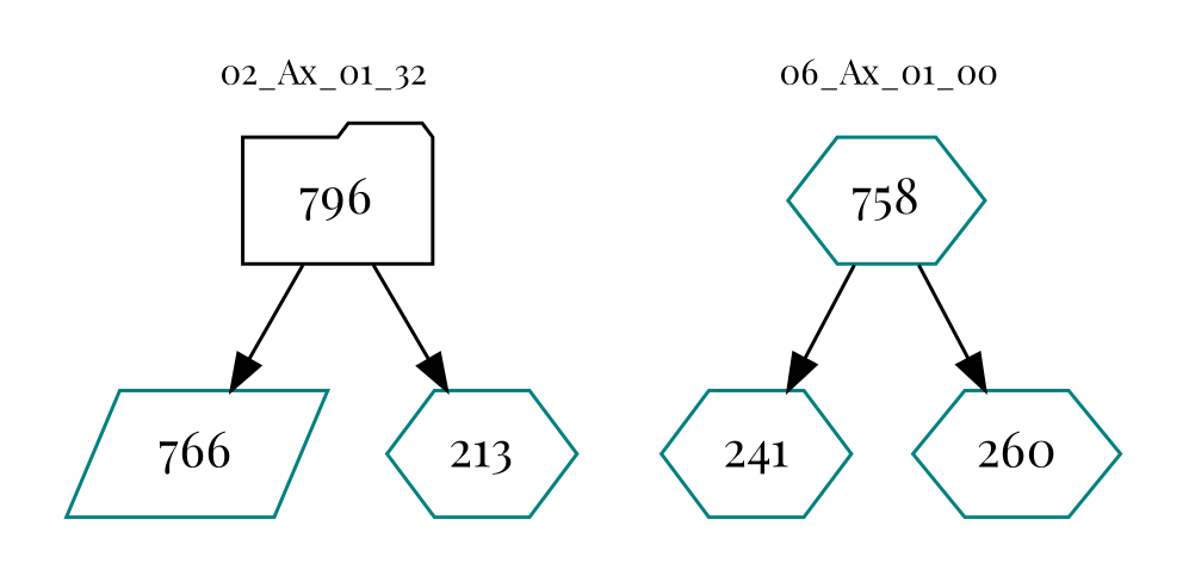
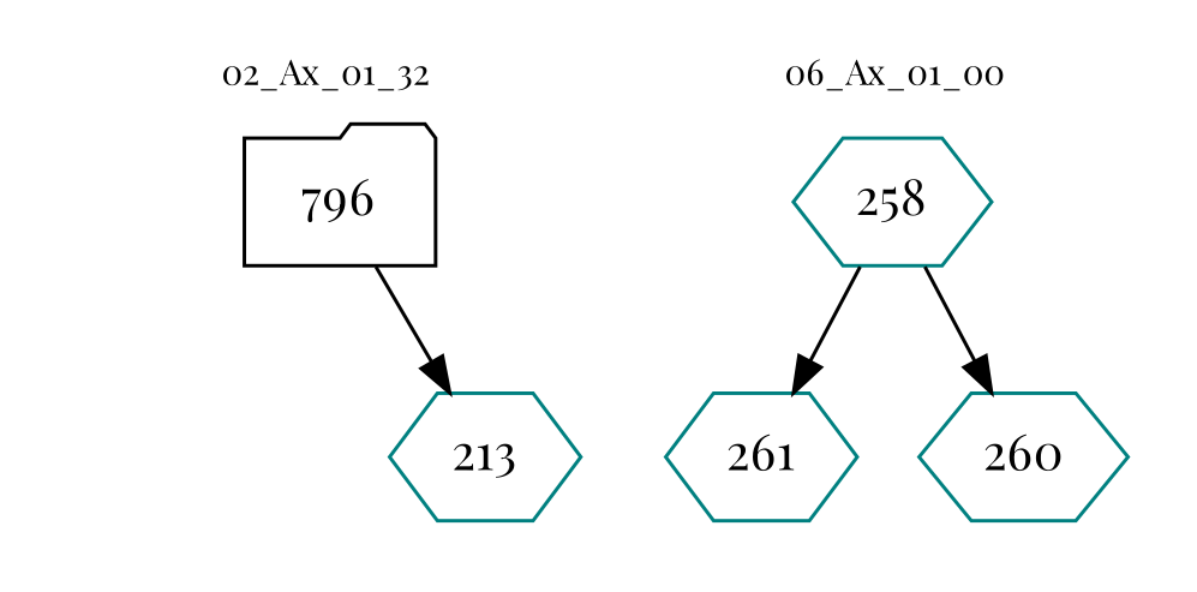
  digraph {
    fontname="Playfair Display"
    node [color=teal fontname="Playfair Display" shape=hexagon]
    edge [color=black fontname="Playfair Display" style=solid]
    n1 [color=black label=796 shape=folder]
-   n2 [label=766 shape=parallelogram]
    n3 [label=213]
-   n4 [label=758]
-   n5 [label=241]
+   n4 [label=258]
+   n5 [label=261]
    n6 [label=260]
    subgraph cluster_1 {
      color=white
      fontsize=10
      label="02_Ax_01_32"
      n1
-     n2
      n3
    }
    subgraph cluster_2 {
      color=white
      fontsize=10
      label="06_Ax_01_00"
      n4
      n5
      n6
    }
-   n1 -> n2
    n1 -> n3
    n4 -> n5
    n4 -> n6
  }
